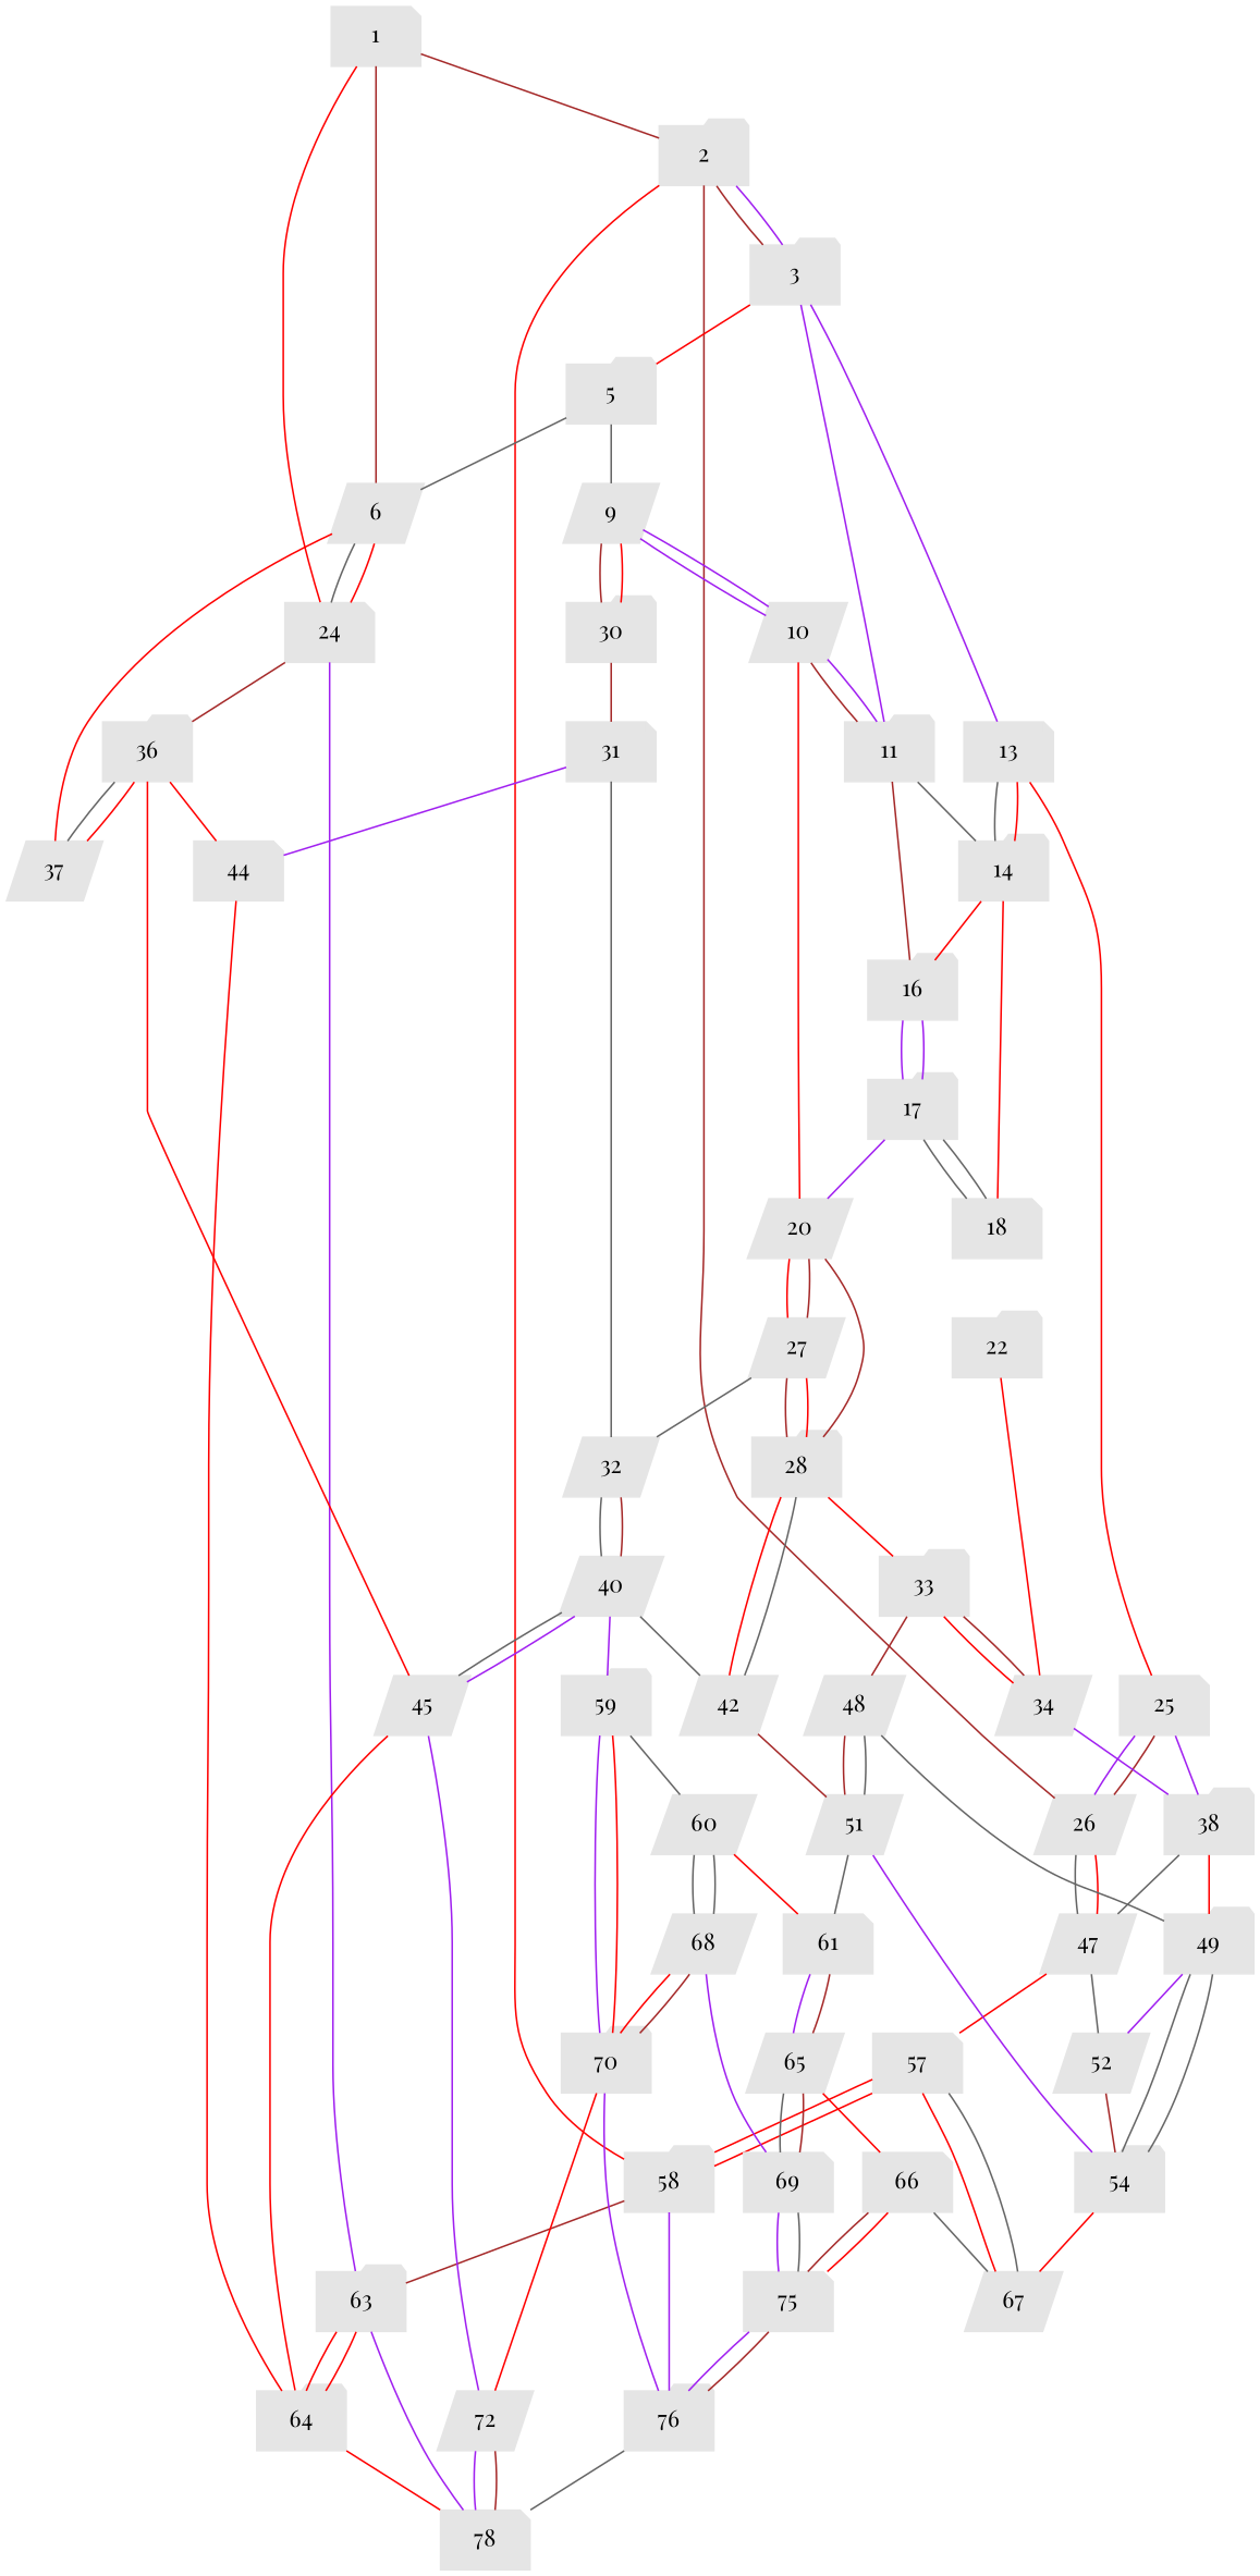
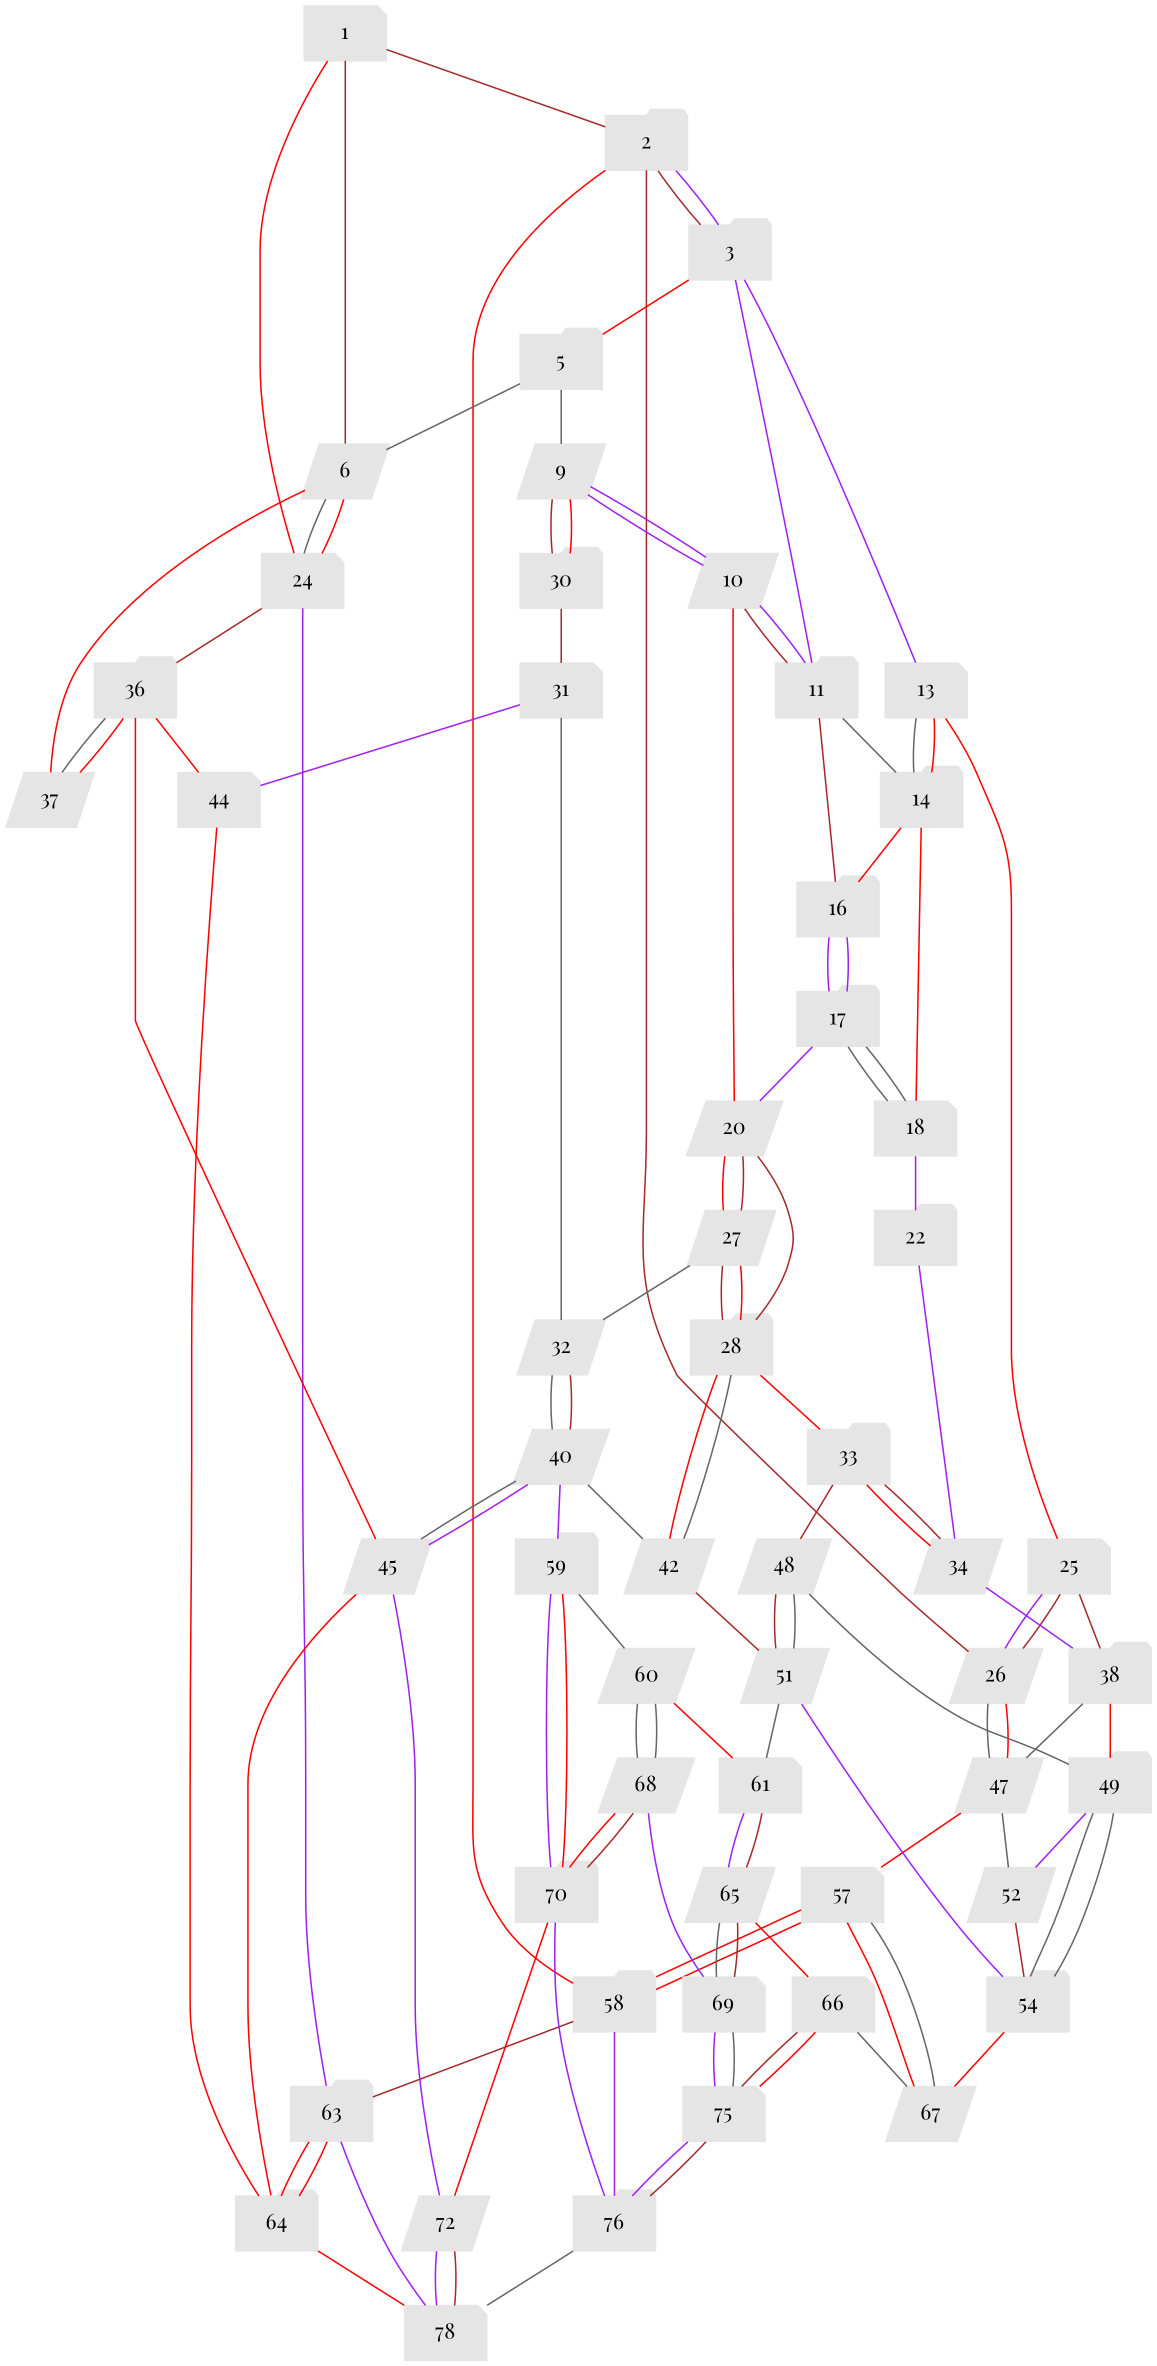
  graph {
    fontname="Playfair Display"
    node [color=gray90 fontname="Playfair Display" shape=folder style=filled]
    edge [color=red fontname="Playfair Display"]
    1 [shape=note]
    2
    6 [shape=parallelogram super="+7"]
    24 [shape=note]
    3 [super="+4"]
    26 [shape=parallelogram]
    58
    37 [shape=parallelogram]
    36
    63
    5 [super="+8"]
    11 [super="+12"]
    13 [shape=note super="+23"]
    47 [shape=parallelogram super="+53"]
    76 [super="+77"]
    9 [shape=parallelogram]
    14 [super="+15"]
    16
    25 [shape=note]
    10 [shape=parallelogram]
    30 [super="+39"]
    20 [shape=parallelogram super="+21"]
    31 [shape=note super="+43"]
    27 [shape=parallelogram]
    28 [super="+29"]
    18 [shape=note super="+19"]
    17
    22 [super="+35"]
    34 [shape=parallelogram]
    38 [super="+46"]
    32 [shape=parallelogram]
    33
    42 [shape=parallelogram]
    44 [shape=note super="+62"]
    45 [shape=parallelogram super="+71"]
    64 [super="+74"]
    78 [shape=note super="+79"]
    49 [super="+50"]
    52 [shape=parallelogram]
    57 [shape=note]
    40 [shape=parallelogram super="+41"]
    48 [shape=parallelogram]
    51 [shape=parallelogram super="+56"]
    59
    54 [super="+55"]
    72 [shape=parallelogram]
    60 [shape=parallelogram]
    70 [super="+73"]
    61 [shape=note]
    67 [shape=parallelogram]
    65 [shape=parallelogram]
    68 [shape=parallelogram]
    69 [shape=note]
    66 [shape=note]
    75 [shape=note]
    1 -- 2 [color=brown]
    1 -- 6 [color=brown]
    1 -- 24
    2 -- 3 [color=brown]
    2 -- 3 [color=purple]
    2 -- 26 [color=brown]
    2 -- 58
    6 -- 24 [color=gray40]
    6 -- 24
    6 -- 37
    24 -- 36 [color=brown]
    24 -- 63 [color=purple]
    3 -- 5
    3 -- 11 [color=purple]
    3 -- 13 [color=purple]
    26 -- 47 [color=gray40]
    26 -- 47
    58 -- 63 [color=brown]
    58 -- 76 [color=purple]
    36 -- 37 [color=gray40]
    36 -- 37
    36 -- 44
    36 -- 45
    63 -- 64
    63 -- 64
    63 -- 78 [color=purple]
    5 -- 6 [color=gray40]
    5 -- 9 [color=gray40]
    11 -- 14 [color=gray40]
    11 -- 16 [color=brown]
    13 -- 14 [color=gray40]
    13 -- 14
    13 -- 25
    47 -- 52 [color=gray40]
    47 -- 57
    76 -- 78 [color=gray40]
    9 -- 10 [color=purple]
    9 -- 10 [color=purple]
    9 -- 30 [color=brown]
    9 -- 30
    14 -- 16
    14 -- 18
    16 -- 17 [color=purple]
    16 -- 17 [color=purple]
    25 -- 26 [color=purple]
    25 -- 26 [color=brown]
-   25 -- 38 [color=purple]
+   25 -- 38 [color=brown]
    10 -- 11 [color=brown]
    10 -- 11 [color=purple]
    10 -- 20
    30 -- 31 [color=brown weight=2]
    20 -- 27
    20 -- 27 [color=brown]
    20 -- 28 [color=brown]
    31 -- 32 [color=gray40]
    31 -- 44 [color=purple]
    27 -- 28 [color=brown]
    27 -- 28
    27 -- 32 [color=gray40]
    28 -- 33
    28 -- 42
    28 -- 42 [color=gray40]
+   18 -- 22 [color=purple weight=2]
    17 -- 20 [color=purple]
    17 -- 18 [color=gray40]
    17 -- 18 [color=gray40]
-   22 -- 34
+   22 -- 34 [color=purple]
    34 -- 38 [color=purple]
    38 -- 47 [color=gray40]
    38 -- 49
    32 -- 40 [color=gray40]
    32 -- 40 [color=brown]
    33 -- 34
    33 -- 34 [color=brown]
    33 -- 48 [color=brown]
    42 -- 51 [color=brown]
    44 -- 64
    45 -- 64
    45 -- 72 [color=purple]
    64 -- 78
    49 -- 52 [color=purple]
    49 -- 54 [color=gray40]
    49 -- 54 [color=gray40]
    52 -- 54 [color=brown]
    57 -- 58
    57 -- 58
    57 -- 67
    57 -- 67 [color=gray40]
    40 -- 42 [color=gray40]
    40 -- 45 [color=gray40]
    40 -- 45 [color=purple]
    40 -- 59 [color=purple]
    48 -- 49 [color=gray40]
    48 -- 51 [color=brown]
    48 -- 51 [color=gray40]
    51 -- 54 [color=purple]
    51 -- 61 [color=gray40]
    59 -- 60 [color=gray40]
    59 -- 70 [color=purple]
    59 -- 70
    54 -- 67
    72 -- 78 [color=purple]
    72 -- 78 [color=brown]
    60 -- 61
    60 -- 68 [color=gray40]
    60 -- 68 [color=gray40]
    70 -- 76 [color=purple]
    70 -- 72
    61 -- 65 [color=purple]
    61 -- 65 [color=brown]
    65 -- 69 [color=gray40]
    65 -- 69 [color=brown]
    65 -- 66
    68 -- 70
    68 -- 70 [color=brown]
    68 -- 69 [color=purple]
    69 -- 75 [color=purple]
    69 -- 75 [color=gray40]
    66 -- 67 [color=gray40]
    66 -- 75 [color=brown]
    66 -- 75
    75 -- 76 [color=purple]
    75 -- 76 [color=brown]
  }
